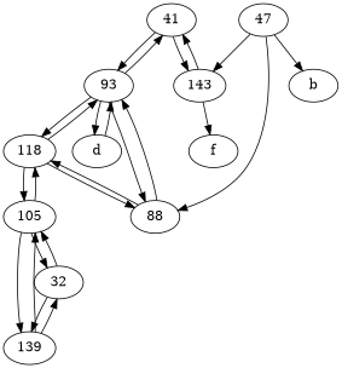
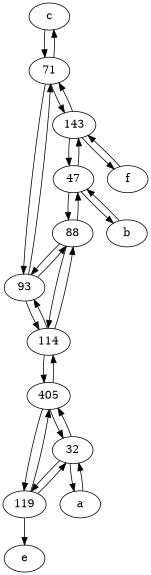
  digraph {
-   71 [label=41]
+   c
+   71
    n3 [label=93]
    143
-   118
+   118 [label=114]
    88
-   d
    47
    f
-   119 [label=139]
-   105
+   119
+   105 [label=405]
    n12 [label=32]
+   e
+   a
    b
+   c -> 71
+   71 -> c
    71 -> n3
    71 -> 143
    n3 -> 71
    n3 -> 118
    n3 -> 88
-   n3 -> d
    143 -> 71
+   143 -> 47
    143 -> f
    118 -> n3
    118 -> 88
    118 -> 105
    88 -> n3
    88 -> 118
-   d -> n3
+   88 -> 47
    47 -> 143
    47 -> 88
    47 -> b
+   f -> 143
    119 -> 105
    119 -> n12
+   119 -> e
    105 -> 118
    105 -> 119
    105 -> n12
    n12 -> 119
    n12 -> 105
+   n12 -> a
+   a -> n12
+   b -> 47
  }
